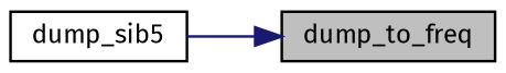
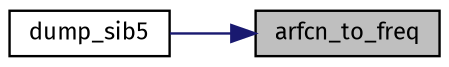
  digraph {
    rankdir=RL
    fontname="Fira Sans"
    node [color=black fontname="Fira Sans" fontsize=10 shape=record style=filled]
-   n1 [fillcolor=grey75 fontcolor=black height=0.2 label=dump_to_freq width=0.4]
+   n1 [fillcolor=grey75 fontcolor=black height=0.2 label=arfcn_to_freq width=0.4]
    n2 [fillcolor=white height=0.2 label=dump_sib5 width=0.4]
    n1 -> n2 [color=midnightblue dir=back fontname="Fira Sans" fontsize=10 labelfontname=Helvetica labelfontsize=10 style=solid]
  }
